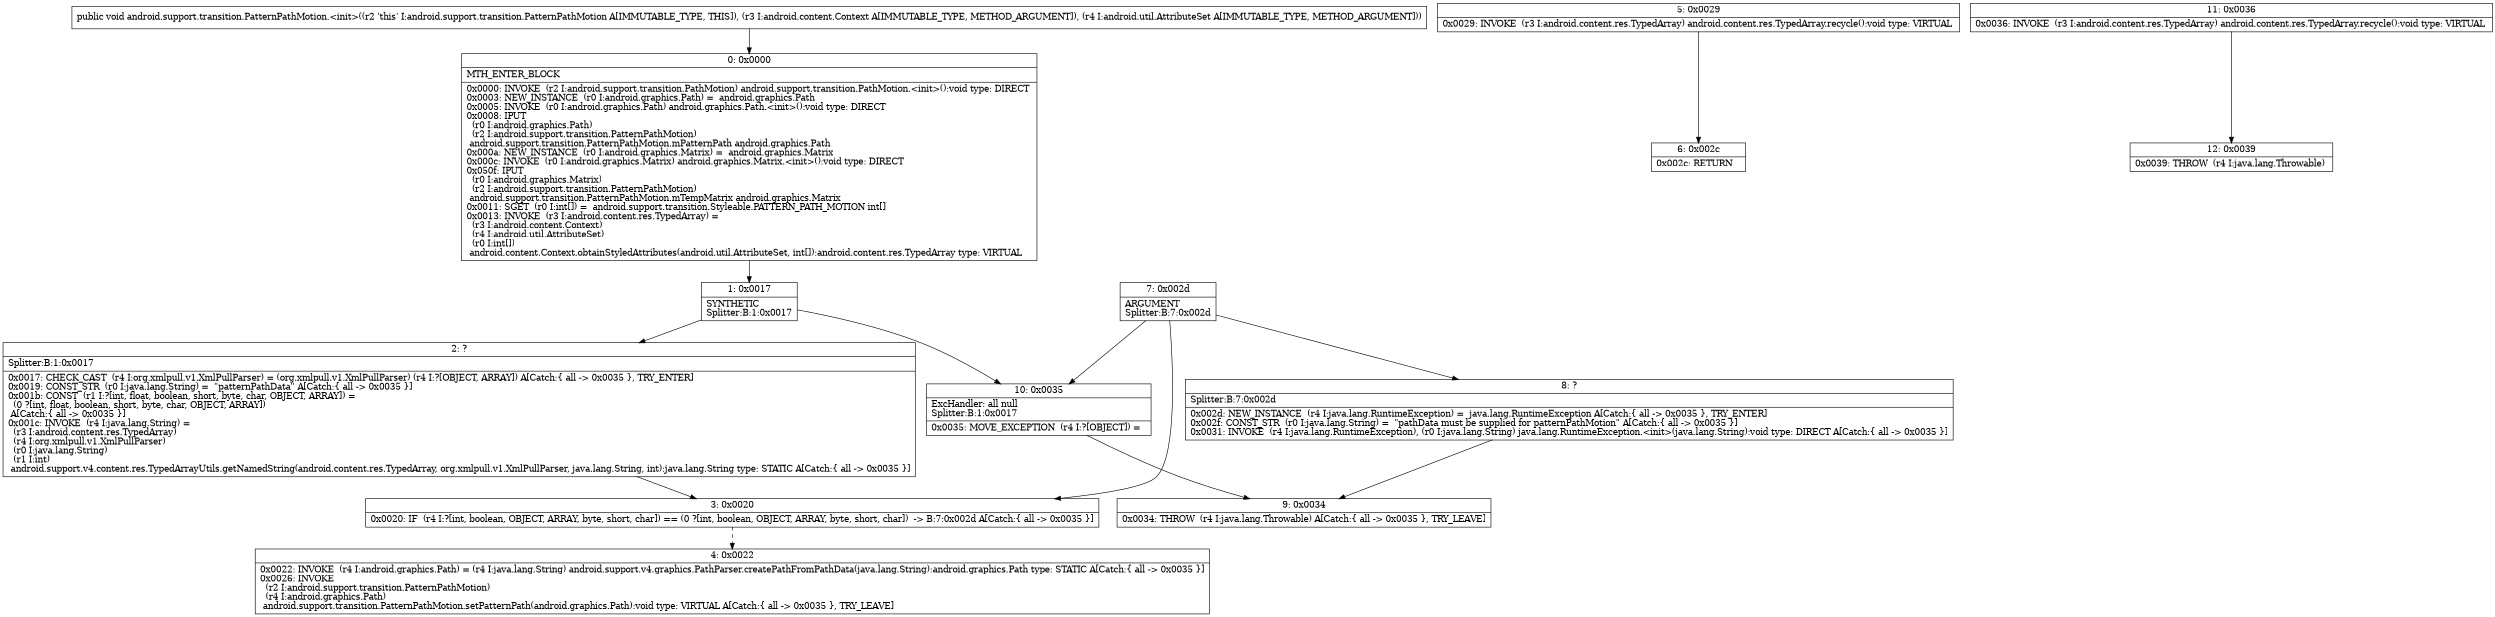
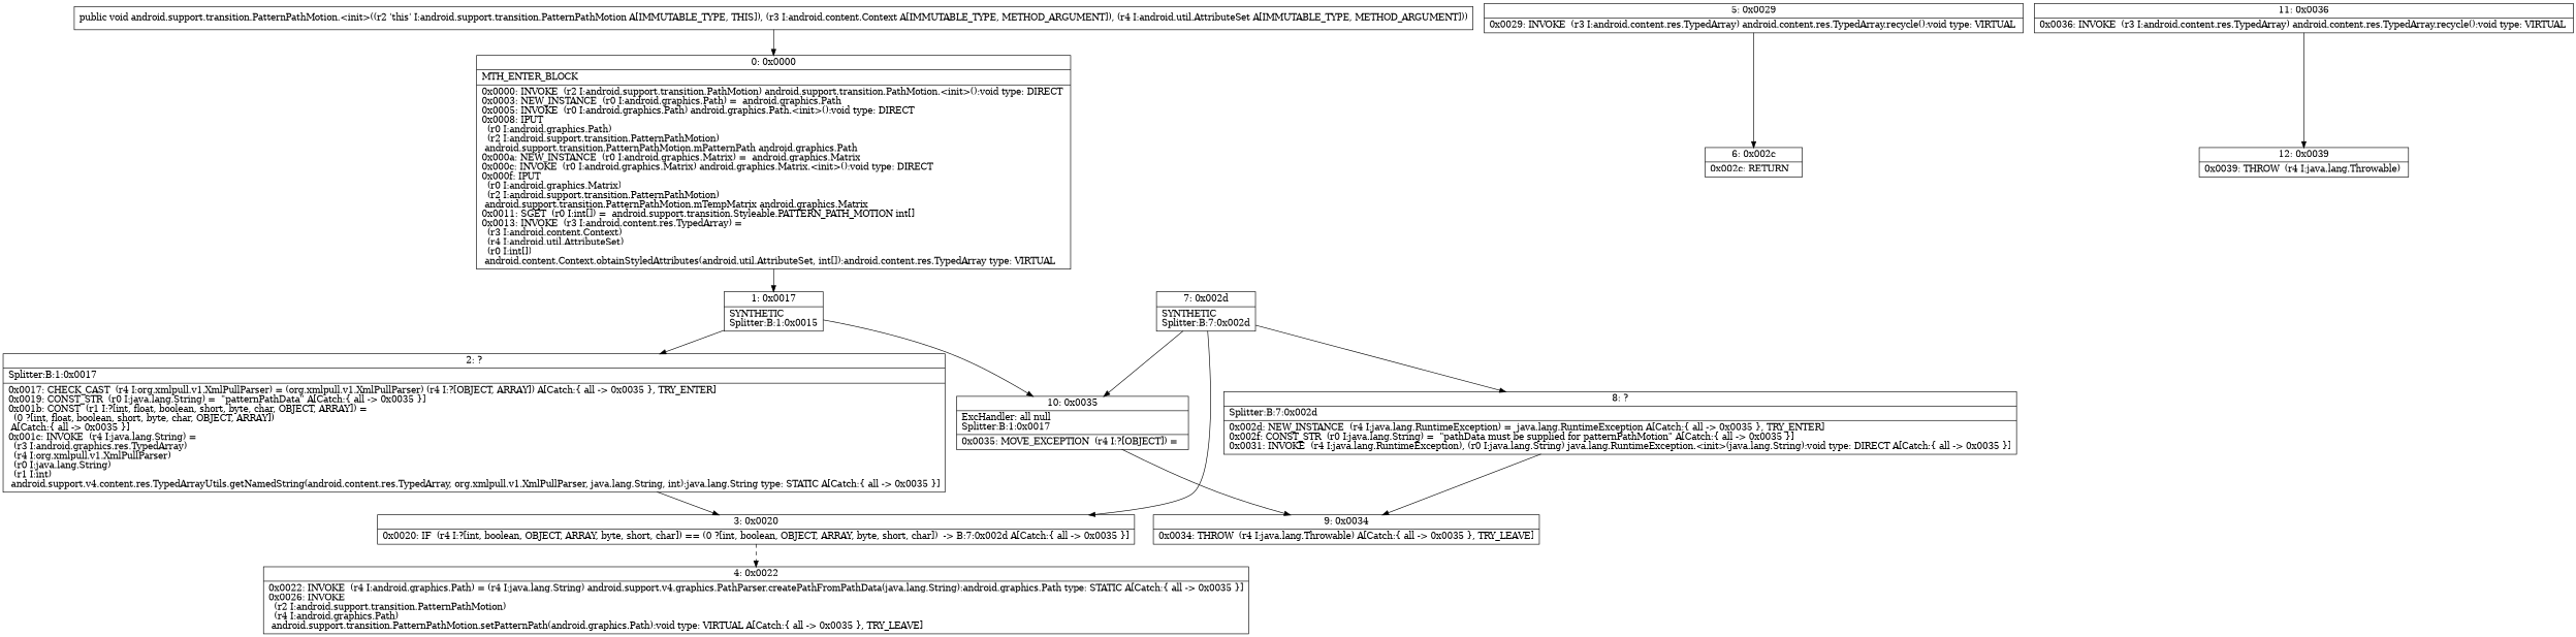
  digraph {
    node [shape=record]
-   n1 [label="{0\:\ 0x0000|MTH_ENTER_BLOCK\l|0x0000: INVOKE  (r2 I:android.support.transition.PathMotion) android.support.transition.PathMotion.\<init\>():void type: DIRECT \l0x0003: NEW_INSTANCE  (r0 I:android.graphics.Path) =  android.graphics.Path \l0x0005: INVOKE  (r0 I:android.graphics.Path) android.graphics.Path.\<init\>():void type: DIRECT \l0x0008: IPUT  \l  (r0 I:android.graphics.Path)\l  (r2 I:android.support.transition.PatternPathMotion)\l android.support.transition.PatternPathMotion.mPatternPath android.graphics.Path \l0x000a: NEW_INSTANCE  (r0 I:android.graphics.Matrix) =  android.graphics.Matrix \l0x000c: INVOKE  (r0 I:android.graphics.Matrix) android.graphics.Matrix.\<init\>():void type: DIRECT \l0x050f: IPUT  \l  (r0 I:android.graphics.Matrix)\l  (r2 I:android.support.transition.PatternPathMotion)\l android.support.transition.PatternPathMotion.mTempMatrix android.graphics.Matrix \l0x0011: SGET  (r0 I:int[]) =  android.support.transition.Styleable.PATTERN_PATH_MOTION int[] \l0x0013: INVOKE  (r3 I:android.content.res.TypedArray) = \l  (r3 I:android.content.Context)\l  (r4 I:android.util.AttributeSet)\l  (r0 I:int[])\l android.content.Context.obtainStyledAttributes(android.util.AttributeSet, int[]):android.content.res.TypedArray type: VIRTUAL \l}"]
-   n2 [label="{1\:\ 0x0017|SYNTHETIC\lSplitter:B:1:0x0017\l}"]
-   n3 [label="{2\:\ ?|Splitter:B:1:0x0017\l|0x0017: CHECK_CAST  (r4 I:org.xmlpull.v1.XmlPullParser) = (org.xmlpull.v1.XmlPullParser) (r4 I:?[OBJECT, ARRAY]) A[Catch:\{ all \-\> 0x0035 \}, TRY_ENTER]\l0x0019: CONST_STR  (r0 I:java.lang.String) =  \"patternPathData\" A[Catch:\{ all \-\> 0x0035 \}]\l0x001b: CONST  (r1 I:?[int, float, boolean, short, byte, char, OBJECT, ARRAY]) = \l  (0 ?[int, float, boolean, short, byte, char, OBJECT, ARRAY])\l A[Catch:\{ all \-\> 0x0035 \}]\l0x001c: INVOKE  (r4 I:java.lang.String) = \l  (r3 I:android.content.res.TypedArray)\l  (r4 I:org.xmlpull.v1.XmlPullParser)\l  (r0 I:java.lang.String)\l  (r1 I:int)\l android.support.v4.content.res.TypedArrayUtils.getNamedString(android.content.res.TypedArray, org.xmlpull.v1.XmlPullParser, java.lang.String, int):java.lang.String type: STATIC A[Catch:\{ all \-\> 0x0035 \}]\l}"]
+   n1 [label="{0\:\ 0x0000|MTH_ENTER_BLOCK\l|0x0000: INVOKE  (r2 I:android.support.transition.PathMotion) android.support.transition.PathMotion.\<init\>():void type: DIRECT \l0x0003: NEW_INSTANCE  (r0 I:android.graphics.Path) =  android.graphics.Path \l0x0005: INVOKE  (r0 I:android.graphics.Path) android.graphics.Path.\<init\>():void type: DIRECT \l0x0008: IPUT  \l  (r0 I:android.graphics.Path)\l  (r2 I:android.support.transition.PatternPathMotion)\l android.support.transition.PatternPathMotion.mPatternPath android.graphics.Path \l0x000a: NEW_INSTANCE  (r0 I:android.graphics.Matrix) =  android.graphics.Matrix \l0x000c: INVOKE  (r0 I:android.graphics.Matrix) android.graphics.Matrix.\<init\>():void type: DIRECT \l0x000f: IPUT  \l  (r0 I:android.graphics.Matrix)\l  (r2 I:android.support.transition.PatternPathMotion)\l android.support.transition.PatternPathMotion.mTempMatrix android.graphics.Matrix \l0x0011: SGET  (r0 I:int[]) =  android.support.transition.Styleable.PATTERN_PATH_MOTION int[] \l0x0013: INVOKE  (r3 I:android.content.res.TypedArray) = \l  (r3 I:android.content.Context)\l  (r4 I:android.util.AttributeSet)\l  (r0 I:int[])\l android.content.Context.obtainStyledAttributes(android.util.AttributeSet, int[]):android.content.res.TypedArray type: VIRTUAL \l}"]
+   n2 [label="{1\:\ 0x0017|SYNTHETIC\lSplitter:B:1:0x0015\l}"]
+   n3 [label="{2\:\ ?|Splitter:B:1:0x0017\l|0x0017: CHECK_CAST  (r4 I:org.xmlpull.v1.XmlPullParser) = (org.xmlpull.v1.XmlPullParser) (r4 I:?[OBJECT, ARRAY]) A[Catch:\{ all \-\> 0x0035 \}, TRY_ENTER]\l0x0019: CONST_STR  (r0 I:java.lang.String) =  \"patternPathData\" A[Catch:\{ all \-\> 0x0035 \}]\l0x001b: CONST  (r1 I:?[int, float, boolean, short, byte, char, OBJECT, ARRAY]) = \l  (0 ?[int, float, boolean, short, byte, char, OBJECT, ARRAY])\l A[Catch:\{ all \-\> 0x0035 \}]\l0x001c: INVOKE  (r4 I:java.lang.String) = \l  (r3 I:android.graphics.res.TypedArray)\l  (r4 I:org.xmlpull.v1.XmlPullParser)\l  (r0 I:java.lang.String)\l  (r1 I:int)\l android.support.v4.content.res.TypedArrayUtils.getNamedString(android.content.res.TypedArray, org.xmlpull.v1.XmlPullParser, java.lang.String, int):java.lang.String type: STATIC A[Catch:\{ all \-\> 0x0035 \}]\l}"]
    n4 [label="{10\:\ 0x0035|ExcHandler: all null\lSplitter:B:1:0x0017\l|0x0035: MOVE_EXCEPTION  (r4 I:?[OBJECT]) =  \l}"]
    n5 [label="{3\:\ 0x0020|0x0020: IF  (r4 I:?[int, boolean, OBJECT, ARRAY, byte, short, char]) == (0 ?[int, boolean, OBJECT, ARRAY, byte, short, char])  \-\> B:7:0x002d A[Catch:\{ all \-\> 0x0035 \}]\l}"]
    n6 [label="{9\:\ 0x0034|0x0034: THROW  (r4 I:java.lang.Throwable) A[Catch:\{ all \-\> 0x0035 \}, TRY_LEAVE]\l}"]
    n7 [label="{4\:\ 0x0022|0x0022: INVOKE  (r4 I:android.graphics.Path) = (r4 I:java.lang.String) android.support.v4.graphics.PathParser.createPathFromPathData(java.lang.String):android.graphics.Path type: STATIC A[Catch:\{ all \-\> 0x0035 \}]\l0x0026: INVOKE  \l  (r2 I:android.support.transition.PatternPathMotion)\l  (r4 I:android.graphics.Path)\l android.support.transition.PatternPathMotion.setPatternPath(android.graphics.Path):void type: VIRTUAL A[Catch:\{ all \-\> 0x0035 \}, TRY_LEAVE]\l}"]
-   n8 [label="{7\:\ 0x002d|ARGUMENT\lSplitter:B:7:0x002d\l}"]
+   n8 [label="{7\:\ 0x002d|SYNTHETIC\lSplitter:B:7:0x002d\l}"]
    n9 [label="{8\:\ ?|Splitter:B:7:0x002d\l|0x002d: NEW_INSTANCE  (r4 I:java.lang.RuntimeException) =  java.lang.RuntimeException A[Catch:\{ all \-\> 0x0035 \}, TRY_ENTER]\l0x002f: CONST_STR  (r0 I:java.lang.String) =  \"pathData must be supplied for patternPathMotion\" A[Catch:\{ all \-\> 0x0035 \}]\l0x0031: INVOKE  (r4 I:java.lang.RuntimeException), (r0 I:java.lang.String) java.lang.RuntimeException.\<init\>(java.lang.String):void type: DIRECT A[Catch:\{ all \-\> 0x0035 \}]\l}"]
    n10 [label="{5\:\ 0x0029|0x0029: INVOKE  (r3 I:android.content.res.TypedArray) android.content.res.TypedArray.recycle():void type: VIRTUAL \l}"]
    n11 [label="{6\:\ 0x002c|0x002c: RETURN   \l}"]
    n12 [label="{11\:\ 0x0036|0x0036: INVOKE  (r3 I:android.content.res.TypedArray) android.content.res.TypedArray.recycle():void type: VIRTUAL \l}"]
    n13 [label="{12\:\ 0x0039|0x0039: THROW  (r4 I:java.lang.Throwable) \l}"]
    n14 [label="{public void android.support.transition.PatternPathMotion.\<init\>((r2 'this' I:android.support.transition.PatternPathMotion A[IMMUTABLE_TYPE, THIS]), (r3 I:android.content.Context A[IMMUTABLE_TYPE, METHOD_ARGUMENT]), (r4 I:android.util.AttributeSet A[IMMUTABLE_TYPE, METHOD_ARGUMENT])) }"]
    n1 -> n2
    n2 -> n3
    n2 -> n4
    n3 -> n5
    n4 -> n6
    n5 -> n7 [style=dashed]
    n8 -> n4
    n8 -> n5
    n8 -> n9
    n9 -> n6
    n10 -> n11
    n12 -> n13
    n14 -> n1
  }
